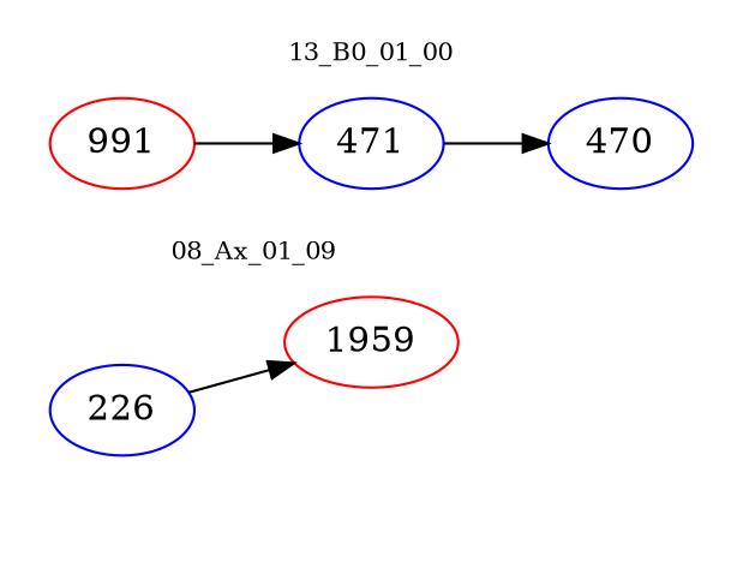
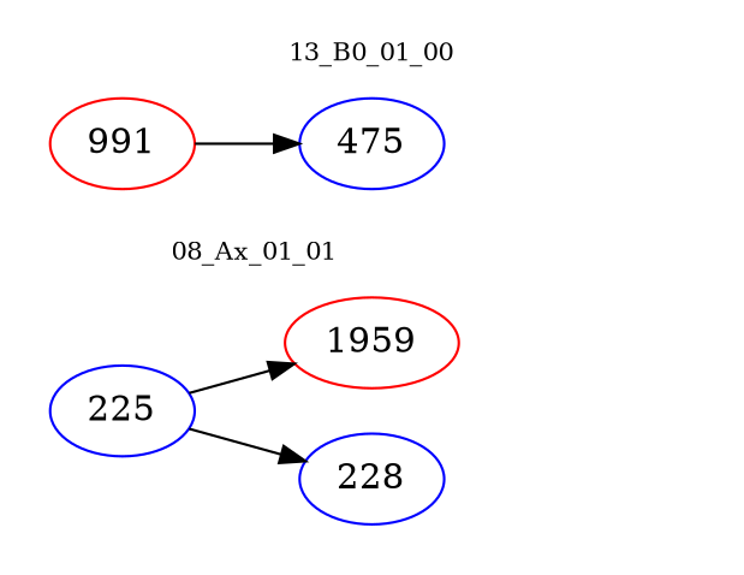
  digraph {
    rankdir=LR
    node [color=blue]
    edge [color=black]
-   n1 [label=226]
+   n1 [label=225]
+   n2 [label=228]
    n3 [color=red label=1959]
-   n4 [label=471]
-   n5 [label=470]
+   n4 [label=475]
    n6 [color=red label=991]
    subgraph cluster_1 {
      color=white
      fontsize=10
-     label="08_Ax_01_09"
+     label="08_Ax_01_01"
      n1
+     n2
      n3
    }
    subgraph cluster_2 {
      color=white
      fontsize=10
      label="13_B0_01_00"
      n4
-     n5
      n6
    }
+   n1 -> n2
    n1 -> n3
-   n4 -> n5
    n6 -> n4
  }
